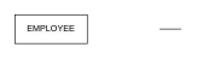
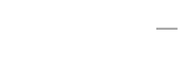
  <mxCell id="0" />
  <mxCell id="1" parent="0" />
- <mxCell id="2" value="&#10;&#10;&lt;span style=&quot;color: rgb(0, 0, 0); font-family: helvetica; font-size: 12px; font-style: normal; font-weight: 400; letter-spacing: normal; text-align: center; text-indent: 0px; text-transform: none; word-spacing: 0px; background-color: rgb(248, 249, 250); display: inline; float: none;&quot;&gt;EMPLOYEE&lt;/span&gt;&#10;&#10;" style="whiteSpace=wrap;html=1;align=center;" vertex="1" parent="1"><mxGeometry x="20" y="20" width="100" height="40" as="geometry" /></mxCell>
  <mxCell id="3" value="" style="line;strokeWidth=1;rotatable=0;dashed=0;labelPosition=right;align=left;verticalAlign=middle;spacingTop=0;spacingLeft=6;points=[];portConstraint=eastwest;fillOpacity=100;" vertex="1" parent="1"><mxGeometry x="220" y="30" width="30" height="20" as="geometry" /></mxCell>
